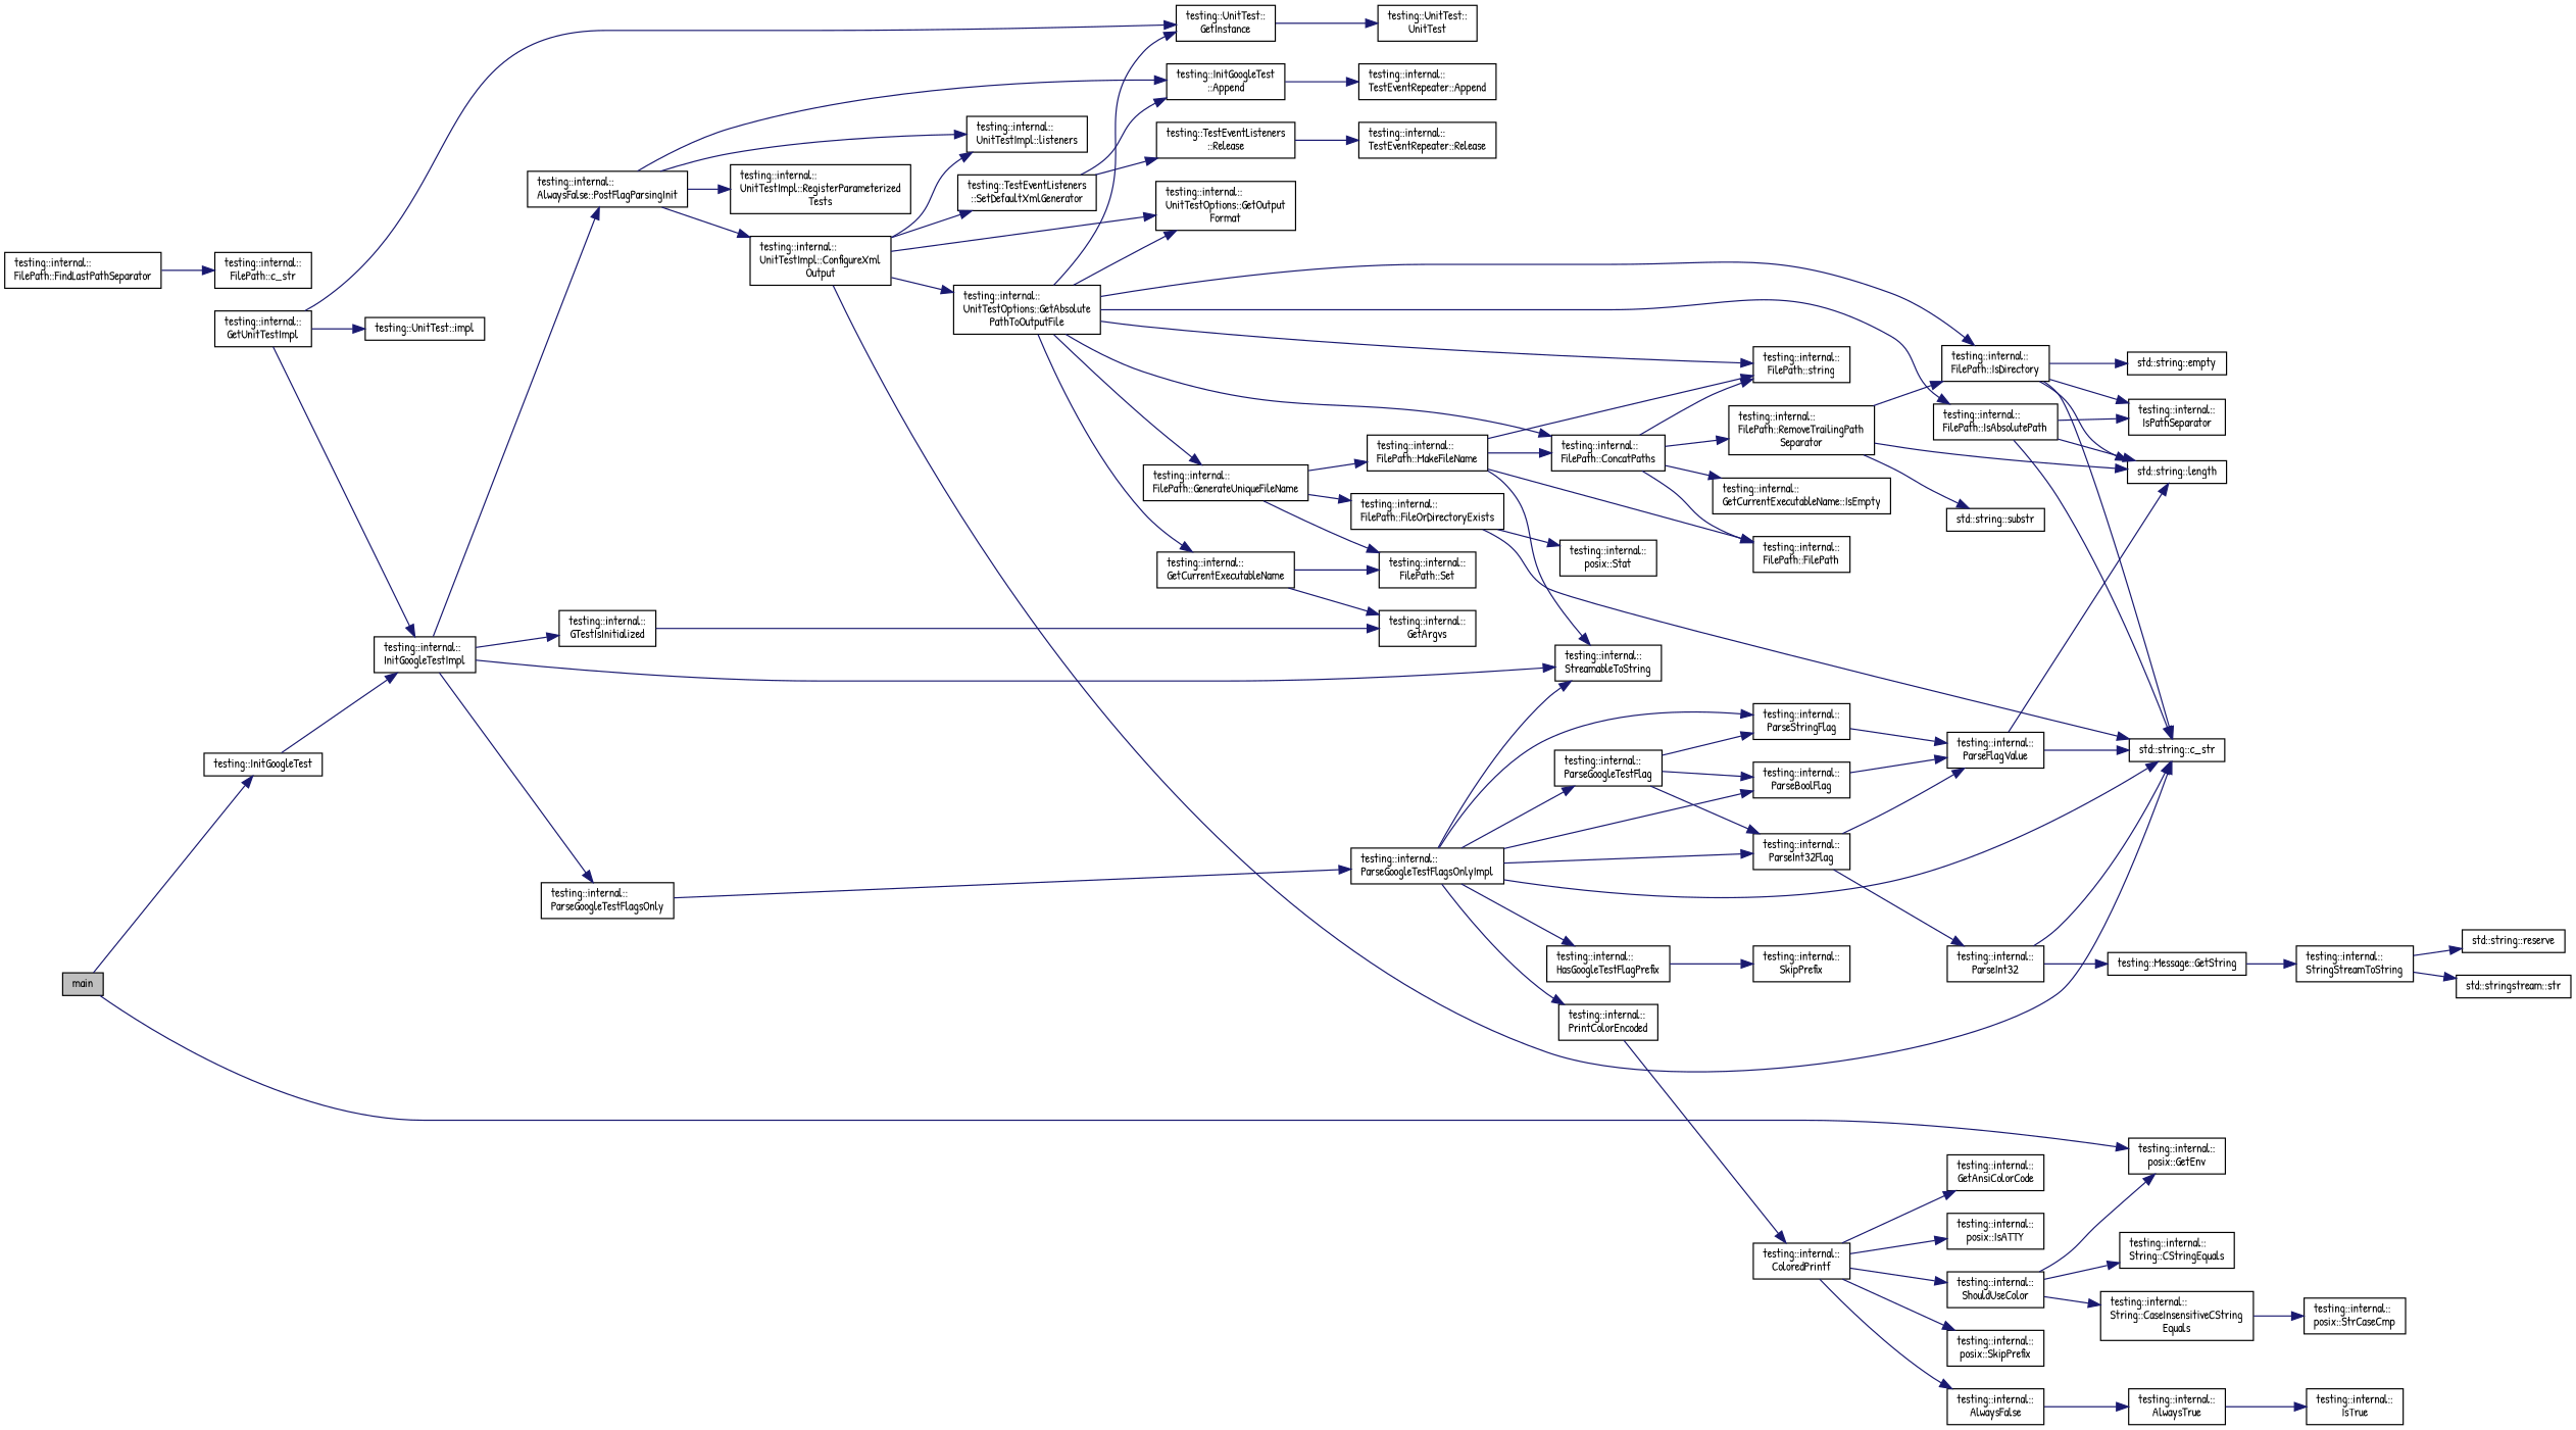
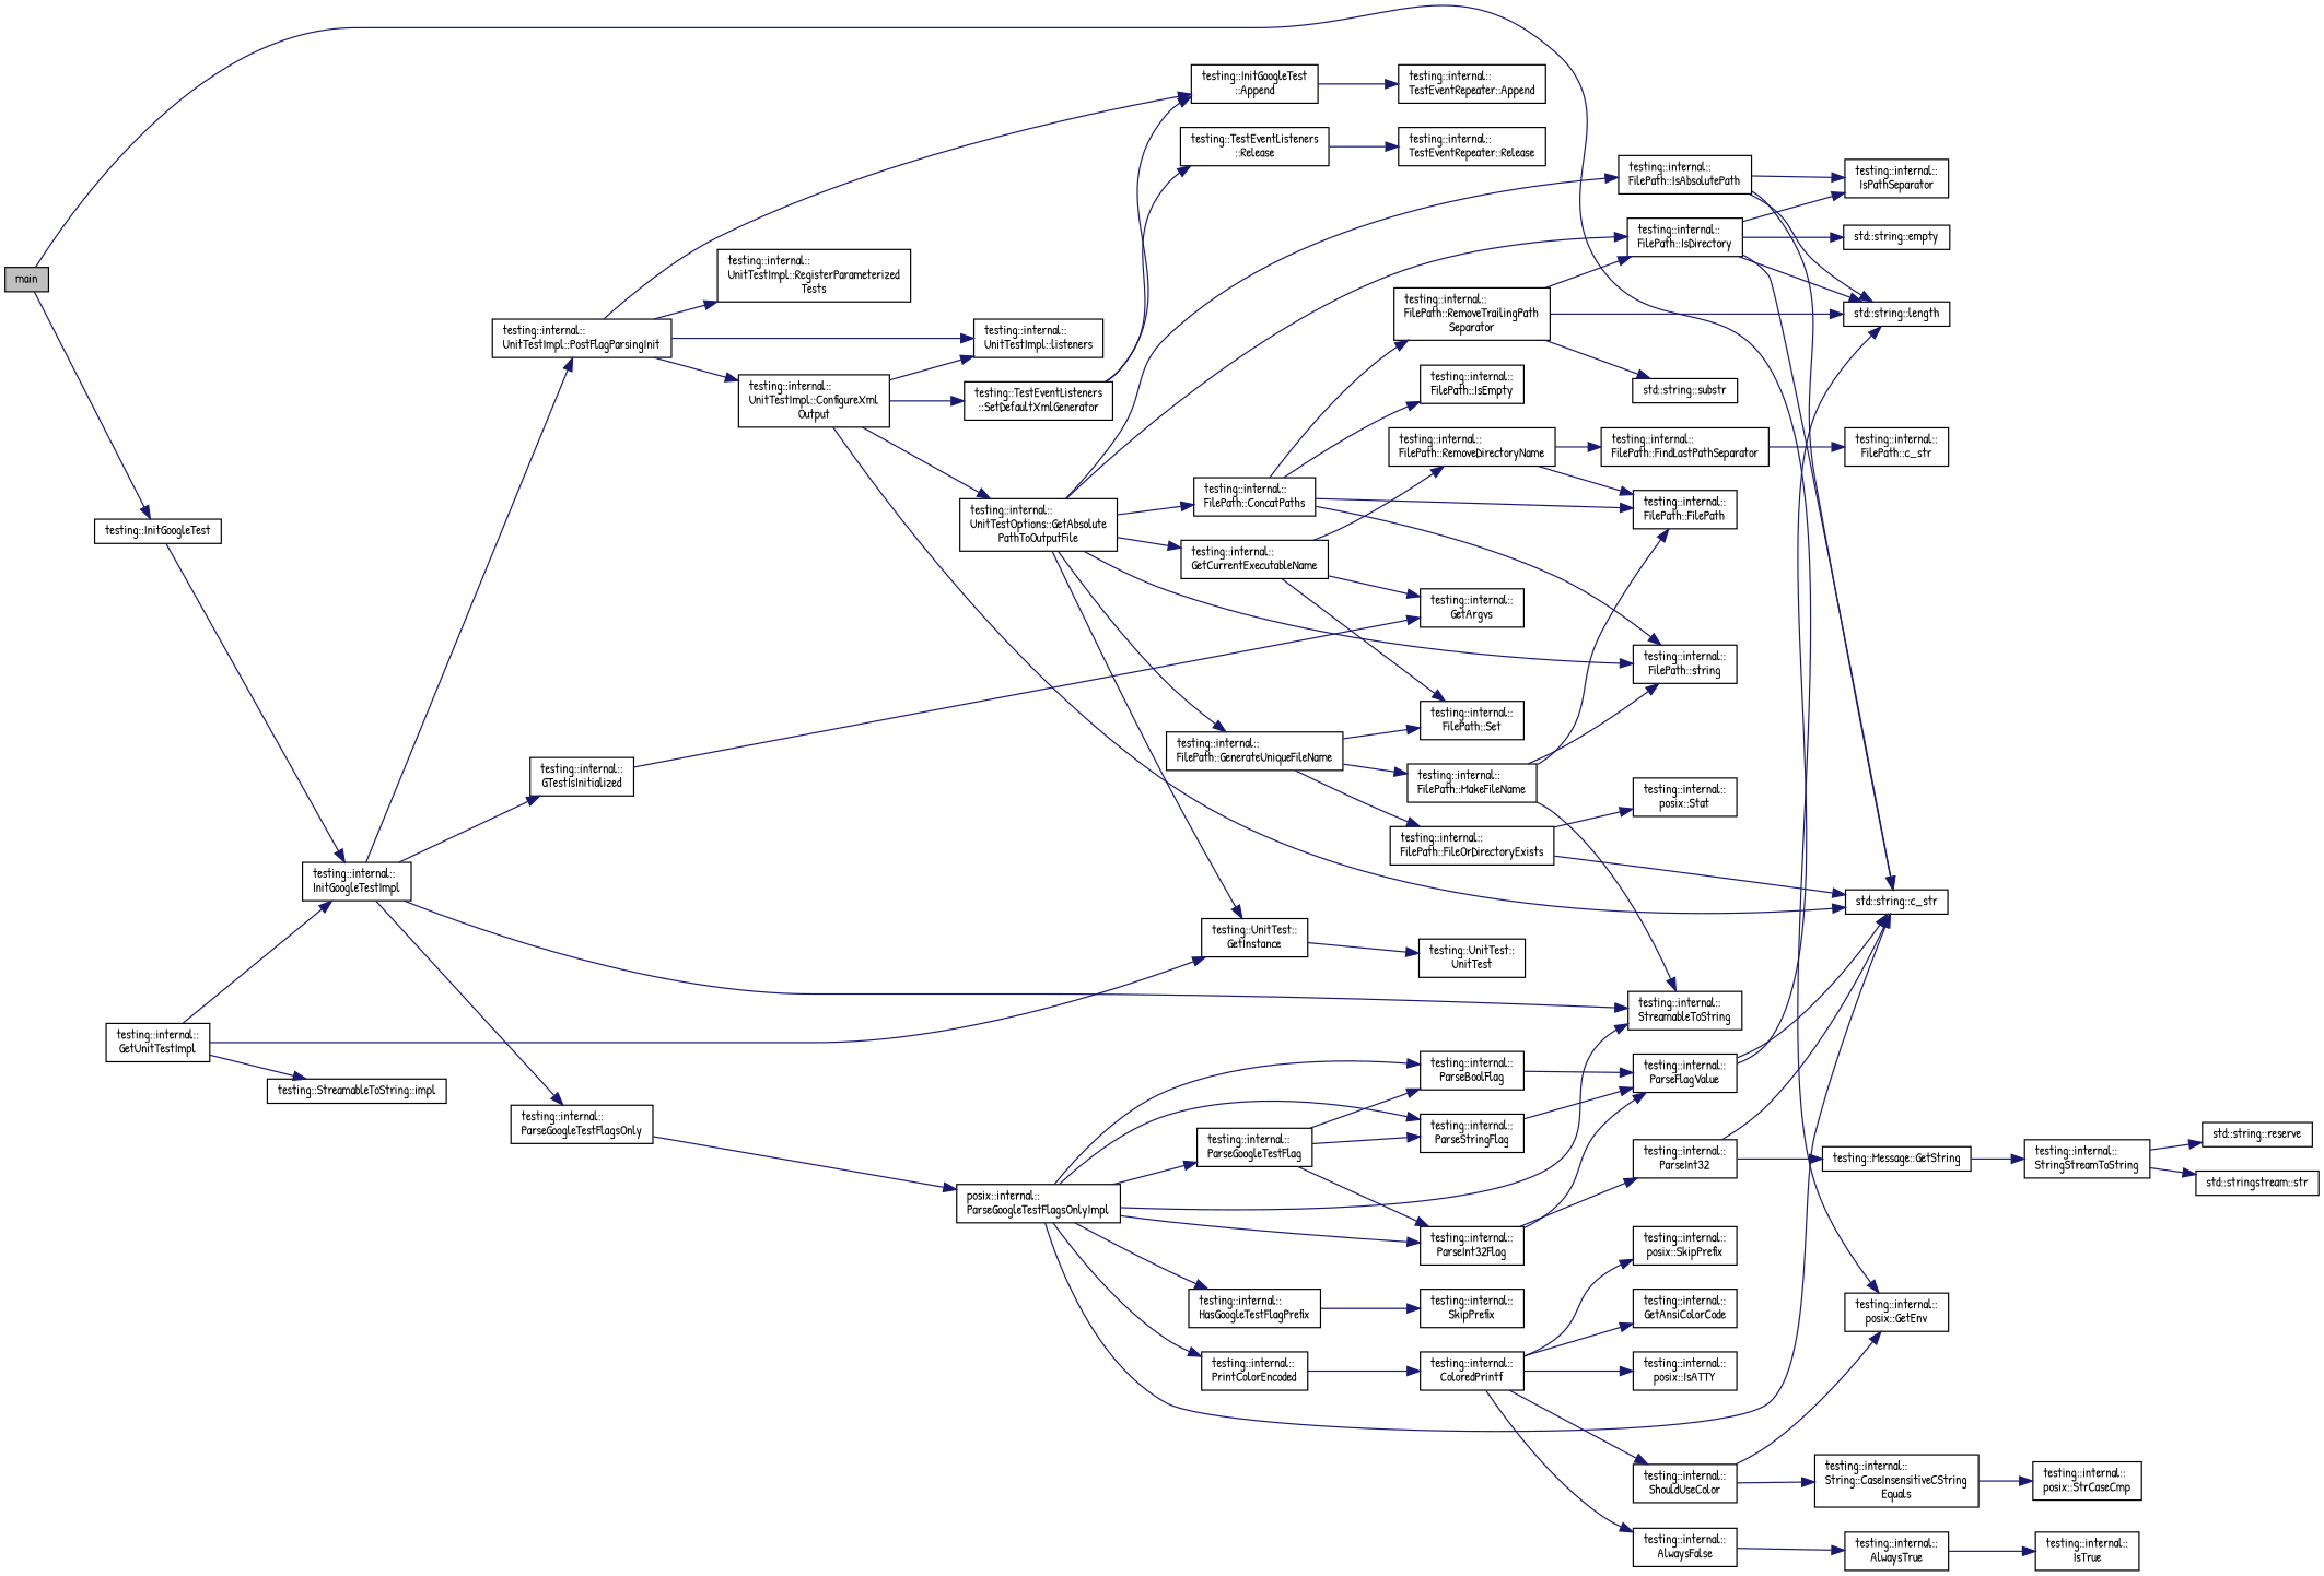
  digraph {
    fontname="Patrick Hand"
    rankdir=LR
    node [color=black fontname="Patrick Hand" fontsize=10 shape=record]
    edge [color=midnightblue fontname="Patrick Hand" fontsize=10 labelfontname=Helvetica labelfontsize=10 style=solid]
    n1 [fillcolor=grey75 fontcolor=black height=0.2 label=main style=filled width=0.4]
    n2 [height=0.2 label="testing::internal::\lposix::GetEnv" width=0.4]
    n3 [height=0.2 label="testing::InitGoogleTest" width=0.4]
    n4 [height=0.2 label="testing::internal::\lInitGoogleTestImpl" width=0.4]
    n5 [height=0.2 label="testing::internal::\lGTestIsInitialized" width=0.4]
    n6 [height=0.2 label="testing::internal::\lParseGoogleTestFlagsOnly" width=0.4]
    n7 [height=0.2 label="testing::internal::\lStreamableToString" width=0.4]
-   n8 [height=0.2 label="testing::internal::\lAlwaysFalse::PostFlagParsingInit" width=0.4]
+   n8 [height=0.2 label="testing::internal::\lUnitTestImpl::PostFlagParsingInit" width=0.4]
    n9 [height=0.2 label="testing::internal::\lGetUnitTestImpl" width=0.4]
    n10 [height=0.2 label="testing::UnitTest::\lGetInstance" width=0.4]
-   n11 [height=0.2 label="testing::UnitTest::impl" width=0.4]
+   n11 [height=0.2 label="testing::StreamableToString::impl" width=0.4]
    n12 [height=0.2 label="testing::internal::\lGetArgvs" width=0.4]
-   n13 [height=0.2 label="testing::internal::\lParseGoogleTestFlagsOnlyImpl" width=0.4]
+   n13 [height=0.2 label="posix::internal::\lParseGoogleTestFlagsOnlyImpl" width=0.4]
    n14 [height=0.2 label="testing::InitGoogleTest\l::Append" width=0.4]
    n15 [height=0.2 label="testing::internal::\lUnitTestImpl::ConfigureXml\lOutput" width=0.4]
    n16 [height=0.2 label="testing::internal::\lUnitTestImpl::listeners" width=0.4]
    n17 [height=0.2 label="testing::internal::\lUnitTestImpl::RegisterParameterized\lTests" width=0.4]
    n18 [height=0.2 label="testing::UnitTest::\lUnitTest" width=0.4]
    n19 [height=0.2 label="std::string::c_str" width=0.4]
    n20 [height=0.2 label="testing::internal::\lHasGoogleTestFlagPrefix" width=0.4]
    n21 [height=0.2 label="testing::internal::\lParseBoolFlag" width=0.4]
    n22 [height=0.2 label="testing::internal::\lParseGoogleTestFlag" width=0.4]
    n23 [height=0.2 label="testing::internal::\lParseInt32Flag" width=0.4]
    n24 [height=0.2 label="testing::internal::\lParseStringFlag" width=0.4]
    n25 [height=0.2 label="testing::internal::\lPrintColorEncoded" width=0.4]
    n26 [height=0.2 label="testing::internal::\lSkipPrefix" width=0.4]
    n27 [height=0.2 label="testing::internal::\lParseFlagValue" width=0.4]
    n28 [height=0.2 label="testing::internal::\lParseInt32" width=0.4]
    n29 [height=0.2 label="testing::internal::\lColoredPrintf" width=0.4]
    n30 [height=0.2 label="std::string::length" width=0.4]
    n31 [height=0.2 label="testing::Message::GetString" width=0.4]
    n32 [height=0.2 label="testing::internal::\lStringStreamToString" width=0.4]
    n33 [height=0.2 label="std::string::reserve" width=0.4]
    n34 [height=0.2 label="std::stringstream::str" width=0.4]
    n35 [height=0.2 label="testing::internal::\lAlwaysFalse" width=0.4]
    n36 [height=0.2 label="testing::internal::\lposix::SkipPrefix" width=0.4]
    n37 [height=0.2 label="testing::internal::\lGetAnsiColorCode" width=0.4]
    n38 [height=0.2 label="testing::internal::\lposix::IsATTY" width=0.4]
    n39 [height=0.2 label="testing::internal::\lShouldUseColor" width=0.4]
    n40 [height=0.2 label="testing::internal::\lAlwaysTrue" width=0.4]
    n41 [height=0.2 label="testing::internal::\lString::CaseInsensitiveCString\lEquals" width=0.4]
-   n42 [height=0.2 label="testing::internal::\lString::CStringEquals" width=0.4]
    n43 [height=0.2 label="testing::internal::\lIsTrue" width=0.4]
    n44 [height=0.2 label="testing::internal::\lposix::StrCaseCmp" width=0.4]
    n45 [height=0.2 label="testing::internal::\lTestEventRepeater::Append" width=0.4]
    n46 [height=0.2 label="testing::internal::\lUnitTestOptions::GetAbsolute\lPathToOutputFile" width=0.4]
-   n47 [height=0.2 label="testing::internal::\lUnitTestOptions::GetOutput\lFormat" width=0.4]
    n48 [height=0.2 label="testing::TestEventListeners\l::SetDefaultXmlGenerator" width=0.4]
    n49 [height=0.2 label="testing::internal::\lFilePath::ConcatPaths" width=0.4]
    n50 [height=0.2 label="testing::internal::\lFilePath::IsDirectory" width=0.4]
    n51 [height=0.2 label="testing::internal::\lFilePath::string" width=0.4]
    n52 [height=0.2 label="testing::internal::\lFilePath::GenerateUniqueFileName" width=0.4]
    n53 [height=0.2 label="testing::internal::\lGetCurrentExecutableName" width=0.4]
    n54 [height=0.2 label="testing::internal::\lFilePath::IsAbsolutePath" width=0.4]
    n55 [height=0.2 label="testing::TestEventListeners\l::Release" width=0.4]
    n56 [height=0.2 label="testing::internal::\lFilePath::FilePath" width=0.4]
-   n57 [height=0.2 label="testing::internal::\lGetCurrentExecutableName::IsEmpty" width=0.4]
+   n57 [height=0.2 label="testing::internal::\lFilePath::IsEmpty" width=0.4]
    n58 [height=0.2 label="testing::internal::\lFilePath::RemoveTrailingPath\lSeparator" width=0.4]
    n59 [height=0.2 label="std::string::empty" width=0.4]
    n60 [height=0.2 label="testing::internal::\lIsPathSeparator" width=0.4]
    n61 [height=0.2 label="testing::internal::\lFilePath::FileOrDirectoryExists" width=0.4]
    n62 [height=0.2 label="testing::internal::\lFilePath::MakeFileName" width=0.4]
    n63 [height=0.2 label="testing::internal::\lFilePath::Set" width=0.4]
+   n64 [height=0.2 label="testing::internal::\lFilePath::RemoveDirectoryName" width=0.4]
    n65 [height=0.2 label="std::string::substr" width=0.4]
    n66 [height=0.2 label="testing::internal::\lposix::Stat" width=0.4]
    n67 [height=0.2 label="testing::internal::\lFilePath::FindLastPathSeparator" width=0.4]
    n68 [height=0.2 label="testing::internal::\lFilePath::c_str" width=0.4]
    n69 [height=0.2 label="testing::internal::\lTestEventRepeater::Release" width=0.4]
    n1 -> n2
    n1 -> n3
    n3 -> n4
    n4 -> n5
    n4 -> n6
    n4 -> n7
    n4 -> n8
    n5 -> n12
    n6 -> n13
    n8 -> n14
    n8 -> n15
    n8 -> n16
    n8 -> n17
    n9 -> n4
    n9 -> n10
    n9 -> n11
    n10 -> n18
    n13 -> n7
    n13 -> n19
    n13 -> n20
    n13 -> n21
    n13 -> n22
    n13 -> n23
    n13 -> n24
    n13 -> n25
    n14 -> n45
    n15 -> n16
    n15 -> n19
    n15 -> n46
-   n15 -> n47
    n15 -> n48
    n20 -> n26
    n21 -> n27
    n22 -> n21
    n22 -> n23
    n22 -> n24
    n23 -> n27
    n23 -> n28
    n24 -> n27
    n25 -> n29
    n27 -> n19
    n27 -> n30
    n28 -> n19
    n28 -> n31
    n29 -> n35
    n29 -> n36
    n29 -> n37
    n29 -> n38
    n29 -> n39
    n31 -> n32
    n32 -> n33
    n32 -> n34
    n35 -> n40
    n39 -> n2
    n39 -> n41
-   n39 -> n42
    n40 -> n43
    n41 -> n44
    n46 -> n10
-   n46 -> n47
    n46 -> n49
    n46 -> n50
    n46 -> n51
    n46 -> n52
    n46 -> n53
    n46 -> n54
    n48 -> n14
    n48 -> n55
    n49 -> n51
    n49 -> n56
    n49 -> n57
    n49 -> n58
    n50 -> n19
    n50 -> n30
    n50 -> n59
    n50 -> n60
    n52 -> n61
    n52 -> n62
    n52 -> n63
    n53 -> n12
    n53 -> n63
+   n53 -> n64
    n54 -> n19
    n54 -> n30
    n54 -> n60
    n55 -> n69
    n58 -> n30
    n58 -> n50
    n58 -> n65
    n61 -> n19
    n61 -> n66
    n62 -> n7
-   n62 -> n49
    n62 -> n51
    n62 -> n56
+   n64 -> n56
+   n64 -> n67
    n67 -> n68
  }
